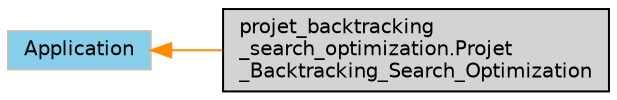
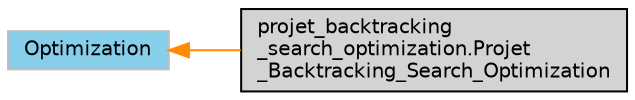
  digraph {
    rankdir=LR
    node [fontname=Helvetica fontsize=10 shape=record style=filled]
-   n1 [color=grey75 fillcolor=skyblue height=0.2 label=Application width=0.4]
+   n1 [color=grey75 fillcolor=skyblue height=0.2 label=Optimization width=0.4]
    n2 [color=black fillcolor=lightgrey height=0.2 label="projet_backtracking\l_search_optimization.Projet\l_Backtracking_Search_Optimization" width=0.4]
    n1 -> n2 [color=darkorange dir=back fontname=Helvetica fontsize=10 labelfontname=Helvetica labelfontsize=10 style=solid]
  }
